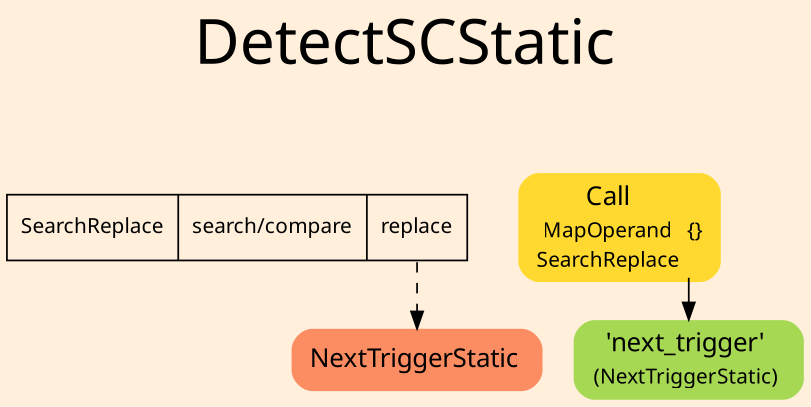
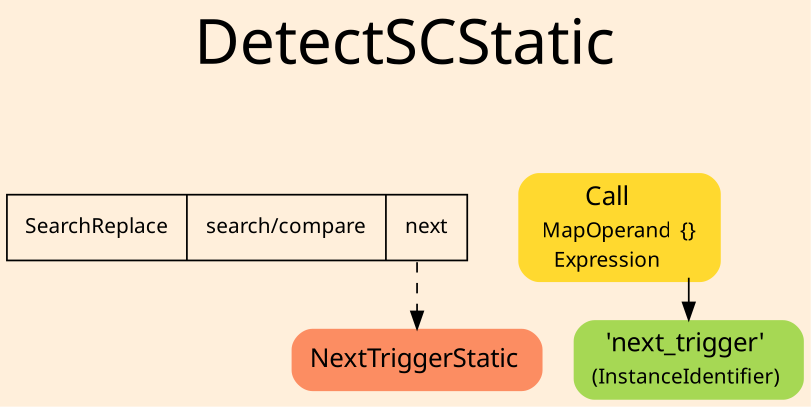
  digraph {
    bgcolor=antiquewhite1
    color=black
    fontcolor=black
    fontname="Noto Sans"
    fontsize=36
    label=DetectSCStatic
    labelloc=t
    rankdir=TB
    ranksep=0.3
    node [fontname="Noto Sans" fontsize=12 shape=plaintext style="rounded,filled"]
    edge [color=black fontcolor=black fontname="Noto Sans" tailport=port1]
-   n1 [color=black fillcolor=antiquewhite1 fontcolor=black label="<fixed> SearchReplace | <port0> search/compare | <port1> replace" shape=record style=filled]
+   n1 [color=black fillcolor=antiquewhite1 fontcolor=black label="<fixed> SearchReplace | <port0> search/compare | <port1> next" shape=record style=filled]
    n2 [fillcolor="/set28/2" label=<<TABLE BORDER="0" CELLBORDER="0" CELLSPACING="0">      <TR><TD><FONT POINT-SIZE="15.0">NextTriggerStatic</FONT></TD><TD></TD></TR>     </TABLE>>]
-   n3 [fillcolor="/set28/6" label=<<TABLE BORDER="0" CELLBORDER="0" CELLSPACING="0">      <TR><TD><FONT POINT-SIZE="15.0">Call</FONT></TD><TD></TD></TR>      <TR><TD>MapOperand</TD><TD PORT="port0">{}</TD></TR>      <TR><TD>SearchReplace</TD><TD PORT="port1"></TD></TR>     </TABLE>>]
-   n4 [fillcolor="/set28/5" label=<<TABLE BORDER="0" CELLBORDER="0" CELLSPACING="0">      <TR><TD><FONT POINT-SIZE="15.0">'next_trigger'</FONT></TD><TD></TD></TR>      <TR><TD>(NextTriggerStatic)</TD><TD PORT="port0"></TD></TR>     </TABLE>>]
+   n3 [fillcolor="/set28/6" label=<<TABLE BORDER="0" CELLBORDER="0" CELLSPACING="0">      <TR><TD><FONT POINT-SIZE="15.0">Call</FONT></TD><TD></TD></TR>      <TR><TD>MapOperand</TD><TD PORT="port0">{}</TD></TR>      <TR><TD>Expression</TD><TD PORT="port1"></TD></TR>     </TABLE>>]
+   n4 [fillcolor="/set28/5" label=<<TABLE BORDER="0" CELLBORDER="0" CELLSPACING="0">      <TR><TD><FONT POINT-SIZE="15.0">'next_trigger'</FONT></TD><TD></TD></TR>      <TR><TD>(InstanceIdentifier)</TD><TD PORT="port0"></TD></TR>     </TABLE>>]
    n1 -> n2 [style=dashed]
    n3 -> n4
  }
